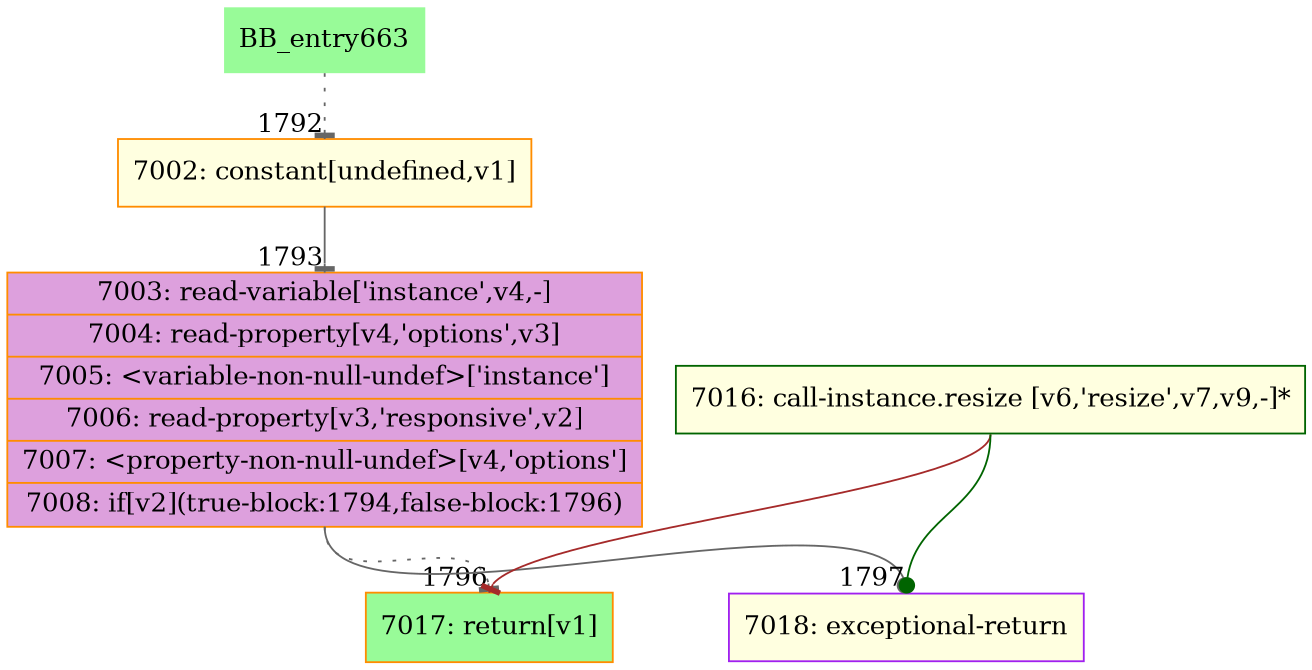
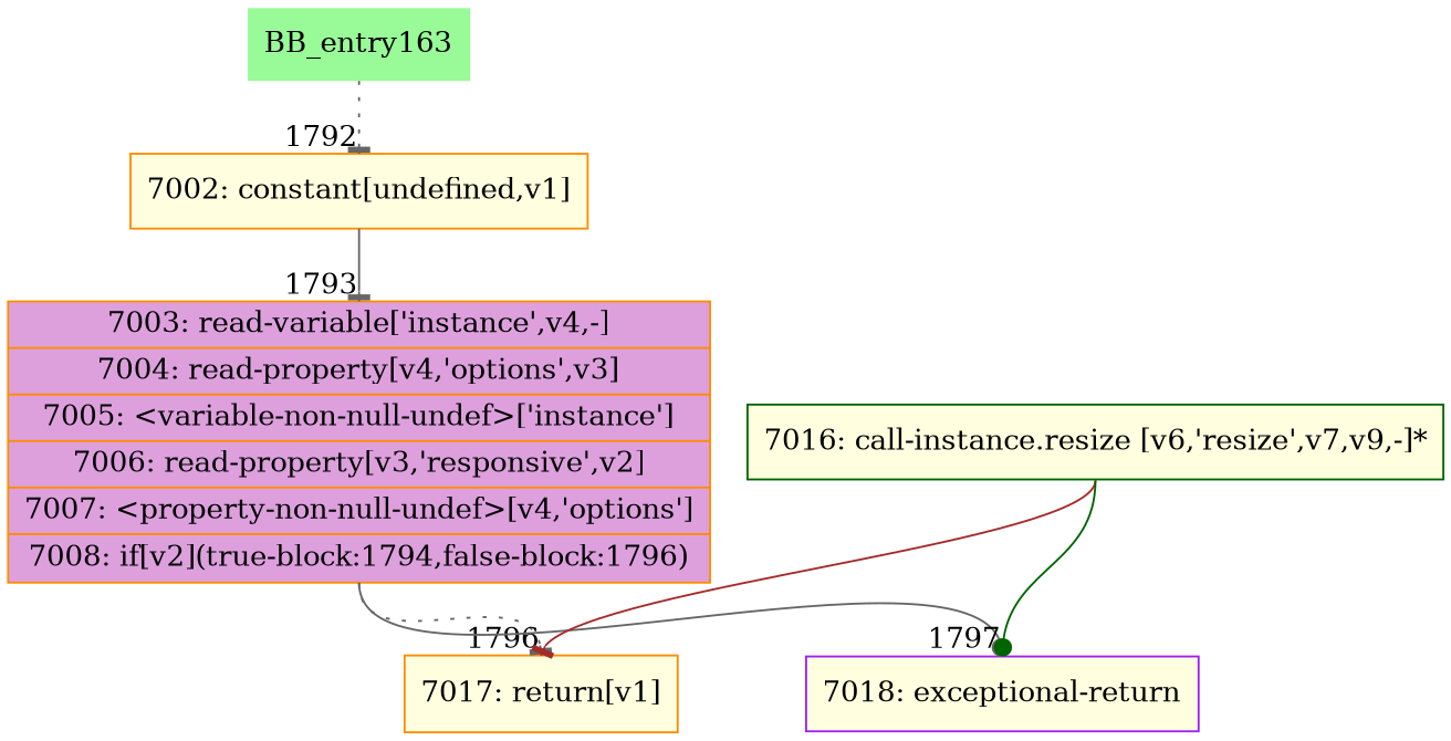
  digraph {
    rankdir=TD
    node [color=darkorange fillcolor=lightyellow shape=record style=filled]
    edge [arrowhead=tee color=gray40 headport=n style=solid tailport=s]
-   BB_entry163 [fillcolor=palegreen shape=none label=BB_entry663]
+   BB_entry163 [fillcolor=palegreen shape=none]
    n2 [label="{7002: constant[undefined,v1]}"]
    n3 [fillcolor=plum label="{7003: read-variable['instance',v4,-]|7004: read-property[v4,'options',v3]|7005: \<variable-non-null-undef\>['instance']|7006: read-property[v3,'responsive',v2]|7007: \<property-non-null-undef\>[v4,'options']|7008: if[v2](true-block:1794,false-block:1796)}"]
-   n4 [fillcolor=palegreen label="{7017: return[v1]}"]
+   n4 [label="{7017: return[v1]}"]
    n5 [color=purple label="{7018: exceptional-return}"]
    n6 [color=darkgreen label="{7016: call-instance.resize [v6,'resize',v7,v9,-]*}"]
    BB_entry163 -> n2 [headlabel="    1792" style=dotted]
    n2 -> n3 [headlabel="      1793"]
    n3 -> n4 [headlabel="      1796" style=dotted]
    n3 -> n5 [arrowhead=dot headlabel="      1797"]
    n6 -> n4 [color=brown]
    n6 -> n5 [arrowhead=dot color=darkgreen]
  }
